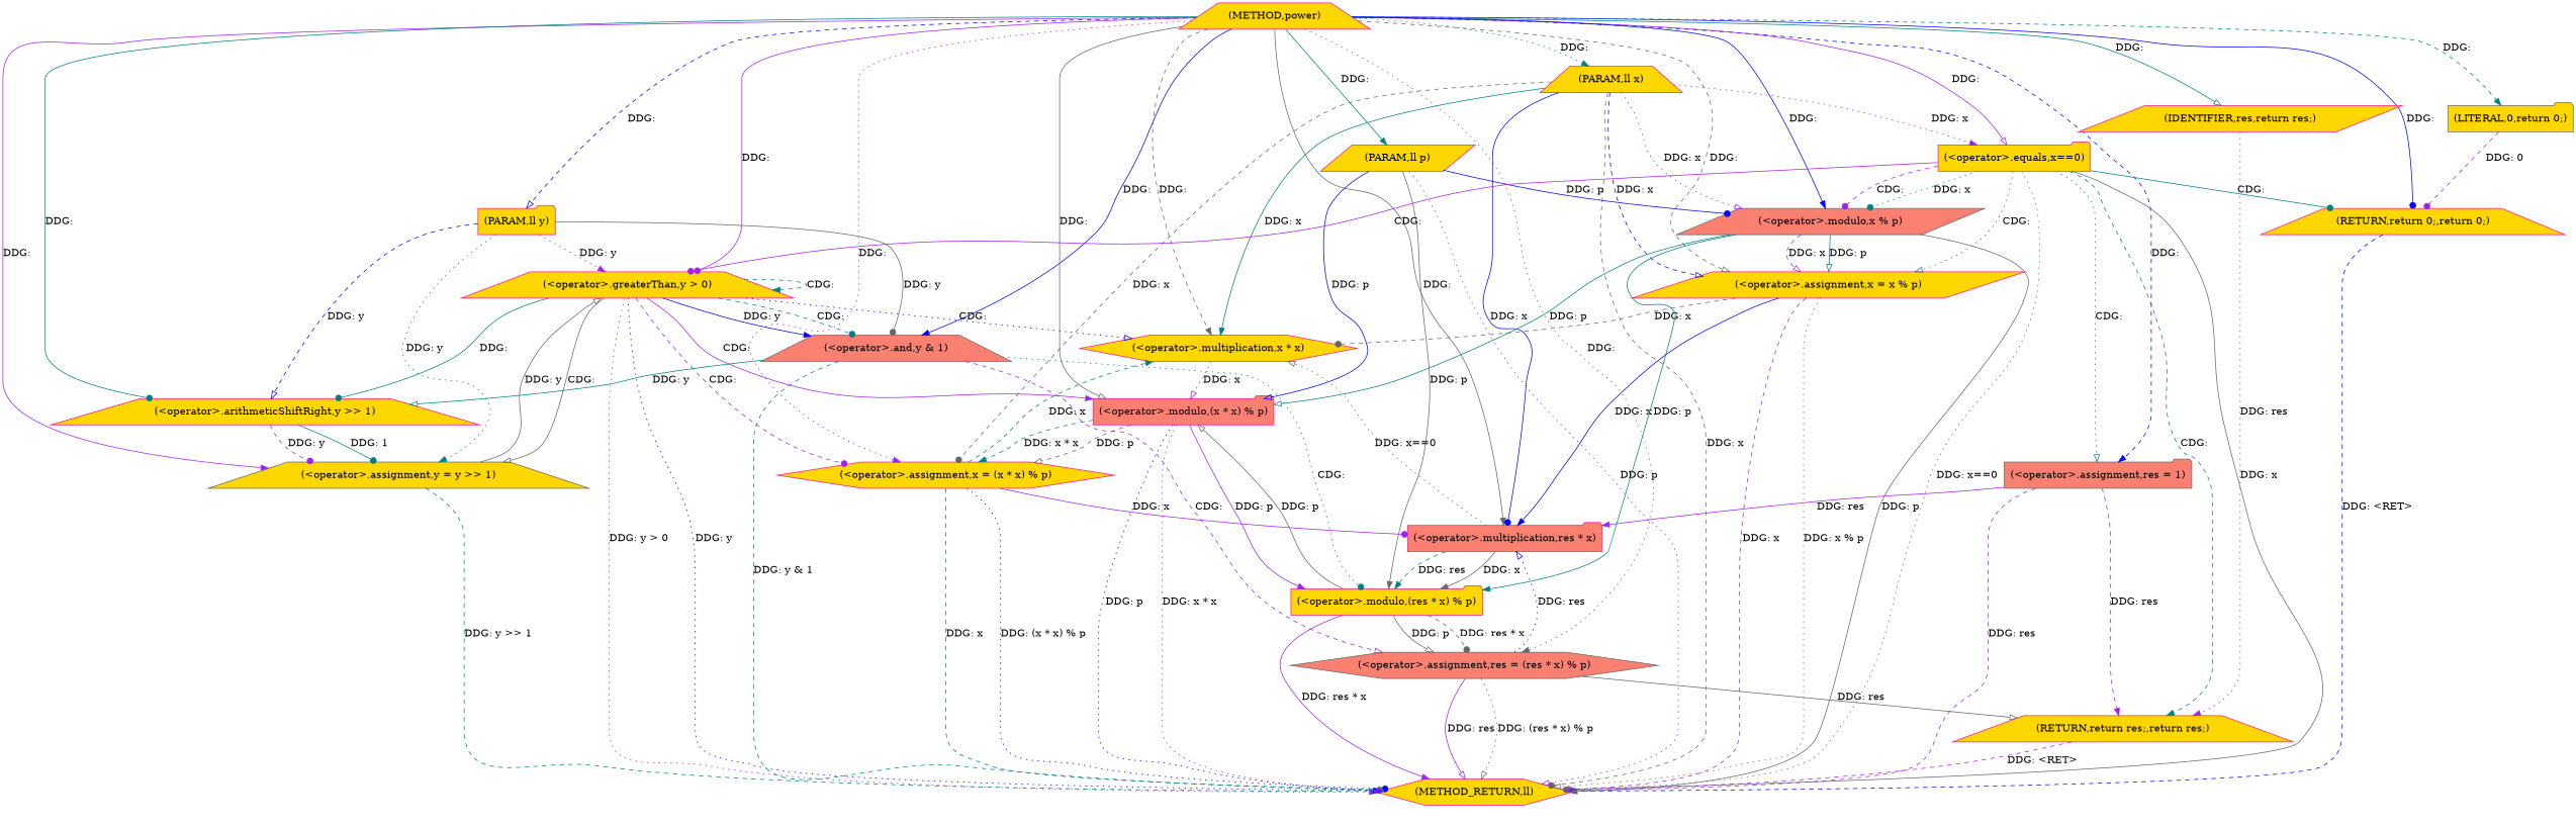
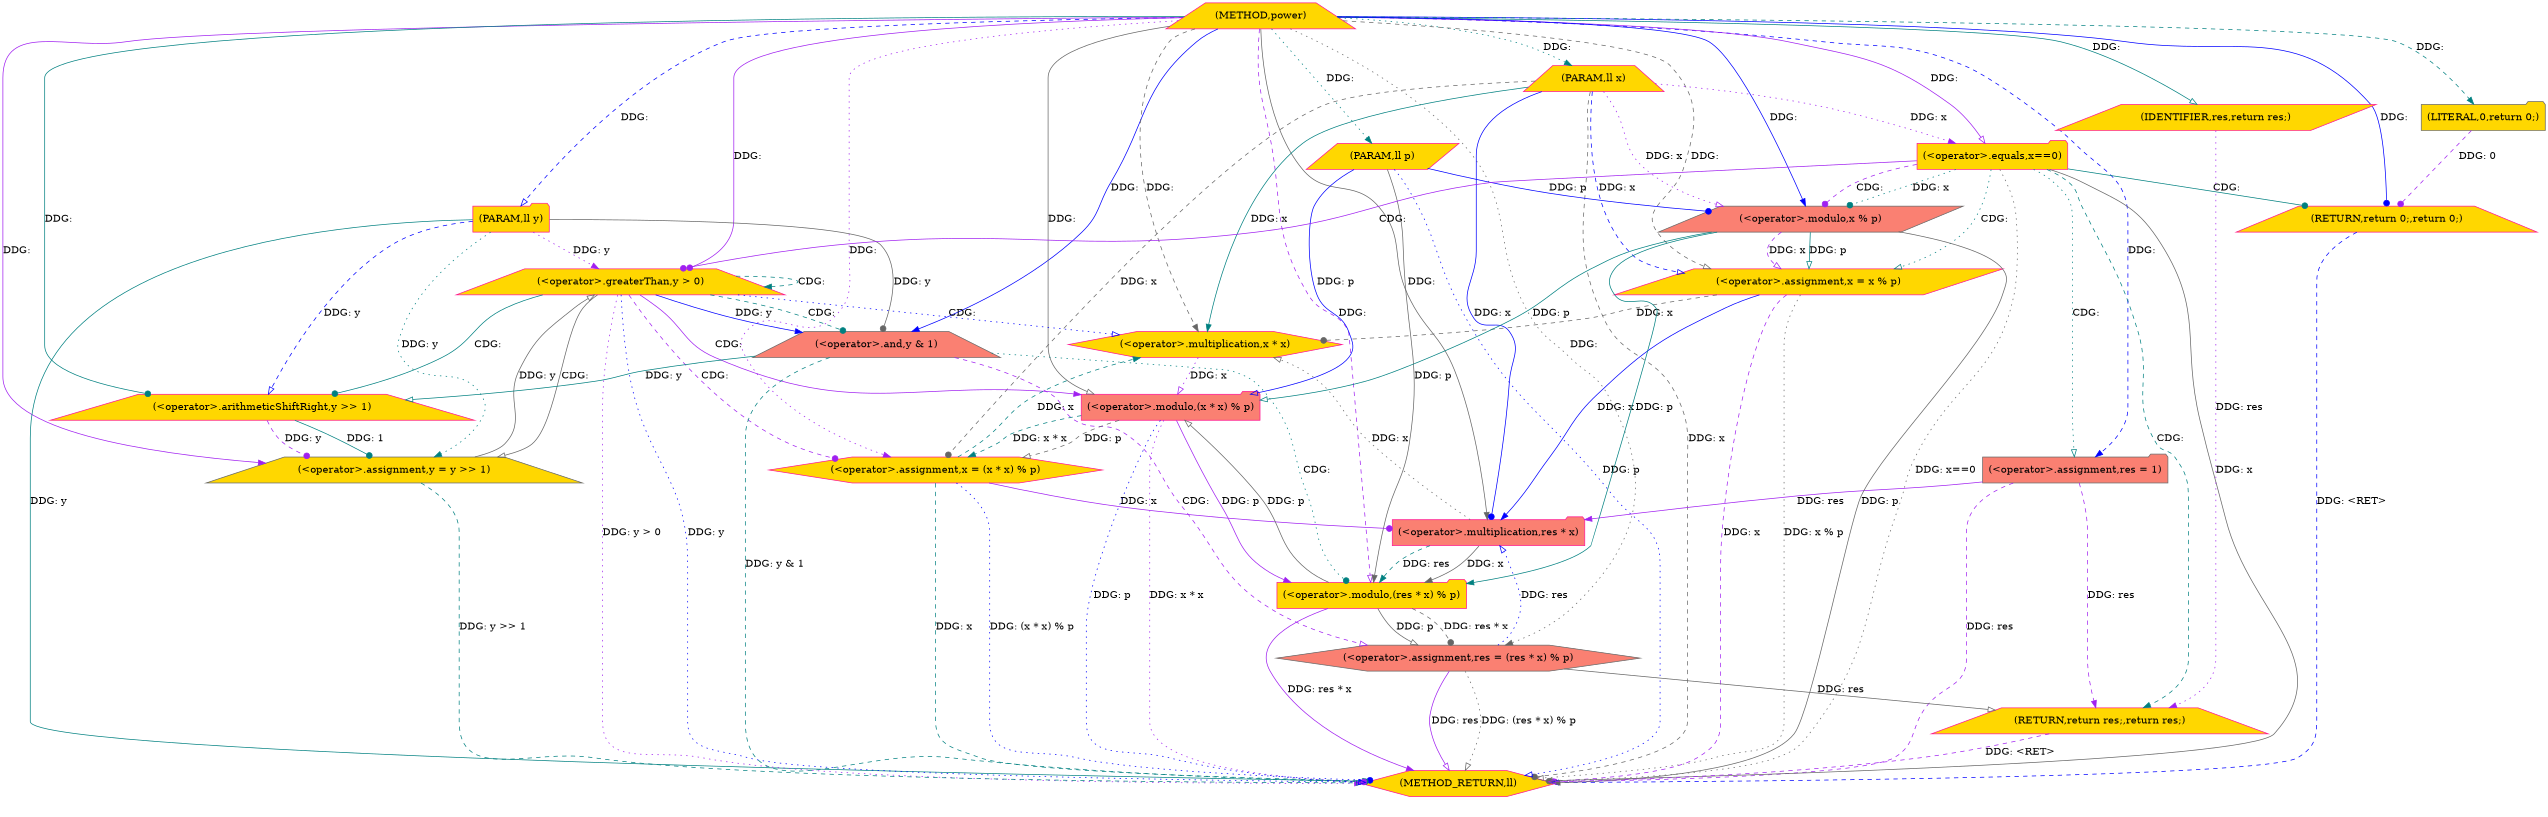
  digraph {
    node [color=deeppink fillcolor=gold shape=trapezium style=filled]
    edge [arrowhead=onormal color=purple style=solid]
    n1 [label="(METHOD,power)"]
    n2 [label="(PARAM,ll x)"]
    n3 [label="(PARAM,ll y)" shape=folder]
    n4 [label="(PARAM,ll p)" shape=parallelogram]
    n5 [color=gray40 fillcolor=salmon label="(<operator>.assignment,res = 1)" shape=folder]
    n6 [label="(<operator>.assignment,x = x % p)" shape=parallelogram]
    n7 [label="(<operator>.equals,x==0)" shape=folder]
    n8 [label="(RETURN,return 0;,return 0;)"]
    n9 [label="(<operator>.greaterThan,y > 0)"]
    n10 [label="(IDENTIFIER,res,return res;)" shape=parallelogram]
    n11 [color=gray40 label="(LITERAL,0,return 0;)" shape=folder]
    n12 [color=gray40 fillcolor=salmon label="(<operator>.modulo,x % p)" shape=parallelogram]
    n13 [color=gray40 label="(<operator>.assignment,y = y >> 1)"]
    n14 [label="(<operator>.assignment,x = (x * x) % p)" shape=hexagon]
    n15 [color=gray40 fillcolor=salmon label="(<operator>.and,y & 1)"]
    n16 [color=gray40 fillcolor=salmon label="(<operator>.assignment,res = (res * x) % p)" shape=hexagon]
    n17 [label="(<operator>.arithmeticShiftRight,y >> 1)"]
    n18 [fillcolor=salmon label="(<operator>.modulo,(x * x) % p)" shape=folder]
    n19 [label="(<operator>.modulo,(res * x) % p)" shape=folder]
    n20 [label="(<operator>.multiplication,x * x)" shape=hexagon]
    n21 [fillcolor=salmon label="(<operator>.multiplication,res * x)" shape=folder]
    n22 [label="(METHOD_RETURN,ll)" shape=hexagon]
    n23 [label="(RETURN,return res;,return res;)"]
    n1 -> n2 [arrowhead=normal color=teal label="DDG: " style=dotted]
    n1 -> n3 [color=blue label="DDG: " style=dashed]
-   n1 -> n4 [arrowhead=normal color=teal label="DDG: "]
+   n1 -> n4 [arrowhead=normal color=teal label="DDG: " style=dotted]
    n1 -> n5 [arrowhead=normal color=blue label="DDG: " style=dashed]
    n1 -> n6 [color=gray40 label="DDG: " style=dashed]
    n1 -> n7 [label="DDG: "]
    n1 -> n8 [arrowhead=dot color=blue label="DDG: "]
    n1 -> n9 [arrowhead=dot label="DDG: "]
    n1 -> n10 [color=teal label="DDG: "]
    n1 -> n11 [arrowhead=normal color=teal label="DDG: " style=dashed]
    n1 -> n12 [arrowhead=normal color=blue label="DDG: "]
    n1 -> n13 [arrowhead=normal label="DDG: "]
    n1 -> n14 [arrowhead=normal label="DDG: " style=dotted]
    n1 -> n15 [arrowhead=normal color=blue label="DDG: "]
    n1 -> n16 [arrowhead=normal color=gray40 label="DDG: " style=dotted]
    n1 -> n17 [arrowhead=dot color=teal label="DDG: "]
    n1 -> n18 [color=gray40 label="DDG: "]
+   n1 -> n19 [label="DDG: " style=dashed]
    n1 -> n20 [arrowhead=normal color=gray40 label="DDG: " style=dashed]
    n1 -> n21 [arrowhead=normal color=gray40 label="DDG: "]
    n2 -> n6 [color=blue label="DDG: x" style=dashed]
    n2 -> n7 [arrowhead=normal label="DDG: x" style=dotted]
    n2 -> n12 [label="DDG: x" style=dotted]
    n2 -> n14 [arrowhead=dot color=gray40 label="DDG: x" style=dashed]
    n2 -> n20 [arrowhead=normal color=teal label="DDG: x"]
    n2 -> n21 [arrowhead=dot color=blue label="DDG: x"]
    n2 -> n22 [arrowhead=dot color=gray40 label="DDG: x" style=dashed]
    n3 -> n9 [arrowhead=normal label="DDG: y" style=dotted]
    n3 -> n13 [arrowhead=normal color=teal label="DDG: y" style=dotted]
    n3 -> n15 [arrowhead=dot color=gray40 label="DDG: y"]
    n3 -> n17 [color=blue label="DDG: y" style=dashed]
+   n3 -> n22 [color=teal label="DDG: y"]
    n4 -> n12 [arrowhead=dot color=blue label="DDG: p"]
    n4 -> n18 [color=blue label="DDG: p"]
    n4 -> n19 [arrowhead=normal color=gray40 label="DDG: p"]
-   n4 -> n22 [label="DDG: p" style=dotted]
+   n4 -> n22 [color=blue label="DDG: p" style=dotted]
    n5 -> n21 [arrowhead=normal label="DDG: res"]
    n5 -> n22 [arrowhead=normal label="DDG: res" style=dashed]
    n5 -> n23 [arrowhead=normal label="DDG: res" style=dashed]
    n6 -> n20 [arrowhead=dot color=gray40 label="DDG: x" style=dashed]
    n6 -> n21 [arrowhead=normal color=blue label="DDG: x"]
    n6 -> n22 [arrowhead=normal label="DDG: x" style=dashed]
    n6 -> n22 [color=gray40 label="DDG: x % p" style=dotted]
    n7 -> n5 [color=teal label="CDG: " style=dotted]
    n7 -> n6 [color=teal label="CDG: " style=dotted]
    n7 -> n8 [arrowhead=dot color=teal label="CDG: "]
    n7 -> n9 [arrowhead=dot label="CDG: "]
    n7 -> n12 [arrowhead=dot color=teal label="DDG: x" style=dotted]
    n7 -> n12 [arrowhead=dot label="CDG: " style=dashed]
    n7 -> n22 [color=gray40 label="DDG: x"]
    n7 -> n22 [arrowhead=dot color=gray40 label="DDG: x==0" style=dotted]
    n7 -> n23 [arrowhead=normal color=teal label="CDG: " style=dashed]
    n8 -> n22 [color=blue label="DDG: <RET>" style=dashed]
    n9 -> n9 [arrowhead=normal color=teal label="CDG: " style=dashed]
    n9 -> n13 [color=gray40 label="CDG: "]
    n9 -> n14 [arrowhead=dot label="CDG: " style=dashed]
    n9 -> n15 [arrowhead=normal color=blue label="DDG: y"]
    n9 -> n15 [arrowhead=dot color=teal label="CDG: " style=dashed]
-   n9 -> n17 [arrowhead=dot color=teal label="DDG: "]
+   n9 -> n17 [arrowhead=dot color=teal label="CDG: "]
    n9 -> n18 [arrowhead=normal label="CDG: "]
    n9 -> n20 [color=blue label="CDG: " style=dotted]
    n9 -> n22 [arrowhead=normal color=blue label="DDG: y" style=dotted]
    n9 -> n22 [arrowhead=normal label="DDG: y > 0" style=dotted]
    n10 -> n23 [arrowhead=normal label="DDG: res" style=dotted]
    n11 -> n8 [arrowhead=dot label="DDG: 0" style=dashed]
    n12 -> n6 [color=teal label="DDG: p"]
    n12 -> n6 [label="DDG: x" style=dashed]
    n12 -> n18 [color=teal label="DDG: p"]
    n12 -> n19 [arrowhead=normal color=teal label="DDG: p"]
    n12 -> n22 [arrowhead=normal color=gray40 label="DDG: p"]
    n13 -> n9 [color=gray40 label="DDG: y"]
    n13 -> n22 [color=teal label="DDG: y >> 1" style=dashed]
    n14 -> n20 [arrowhead=normal color=teal label="DDG: x" style=dashed]
    n14 -> n21 [arrowhead=dot label="DDG: x"]
    n14 -> n22 [color=teal label="DDG: x" style=dashed]
    n14 -> n22 [arrowhead=dot color=blue label="DDG: (x * x) % p" style=dotted]
    n15 -> n16 [label="CDG: " style=dashed]
    n15 -> n17 [color=teal label="DDG: y"]
    n15 -> n19 [arrowhead=dot color=teal label="CDG: " style=dotted]
    n15 -> n22 [arrowhead=dot color=teal label="DDG: y & 1" style=dashed]
    n16 -> n21 [color=blue label="DDG: res" style=dotted]
    n16 -> n22 [label="DDG: res"]
    n16 -> n22 [color=gray40 label="DDG: (res * x) % p" style=dotted]
    n16 -> n23 [color=gray40 label="DDG: res"]
    n17 -> n13 [arrowhead=dot color=teal label="DDG: 1"]
    n17 -> n13 [arrowhead=dot label="DDG: y" style=dashed]
    n18 -> n14 [arrowhead=normal color=teal label="DDG: x * x" style=dashed]
    n18 -> n14 [color=gray40 label="DDG: p" style=dashed]
    n18 -> n19 [arrowhead=normal label="DDG: p"]
    n18 -> n22 [arrowhead=dot label="DDG: x * x" style=dotted]
    n18 -> n22 [color=blue label="DDG: p" style=dotted]
    n19 -> n16 [color=gray40 label="DDG: p"]
    n19 -> n16 [arrowhead=dot color=gray40 label="DDG: res * x" style=dashed]
    n19 -> n18 [color=gray40 label="DDG: p"]
    n19 -> n22 [arrowhead=normal label="DDG: res * x"]
    n20 -> n18 [label="DDG: x" style=dotted]
    n21 -> n19 [arrowhead=normal color=gray40 label="DDG: x"]
    n21 -> n19 [arrowhead=normal color=teal label="DDG: res" style=dashed]
-   n21 -> n20 [color=gray40 label="DDG: x==0" style=dotted]
+   n21 -> n20 [color=gray40 label="DDG: x" style=dotted]
    n23 -> n22 [label="DDG: <RET>" style=dashed]
  }
